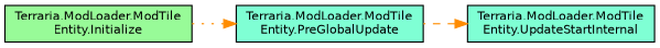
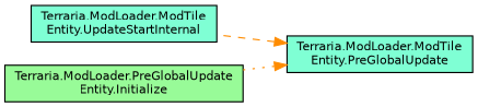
  digraph {
    rankdir=RL
    node [color=black fillcolor=aquamarine fontname=Helvetica fontsize=10 shape=record style=filled]
    edge [color=darkorange dir=back fontname=Helvetica fontsize=10 labelfontname=Helvetica labelfontsize=10]
    n1 [fontcolor=black height=0.2 label="Terraria.ModLoader.ModTile\lEntity.PreGlobalUpdate" width=0.4]
    n2 [height=0.2 label="Terraria.ModLoader.ModTile\lEntity.UpdateStartInternal" width=0.4]
-   n3 [fillcolor=palegreen height=0.2 label="Terraria.ModLoader.ModTile\lEntity.Initialize" width=0.4]
-   n2 -> n1 [style=dashed]
+   n3 [fillcolor=palegreen height=0.2 label="Terraria.ModLoader.PreGlobalUpdate\lEntity.Initialize" width=0.4]
+   n1 -> n2 [style=dashed]
    n1 -> n3 [style=dotted]
  }
